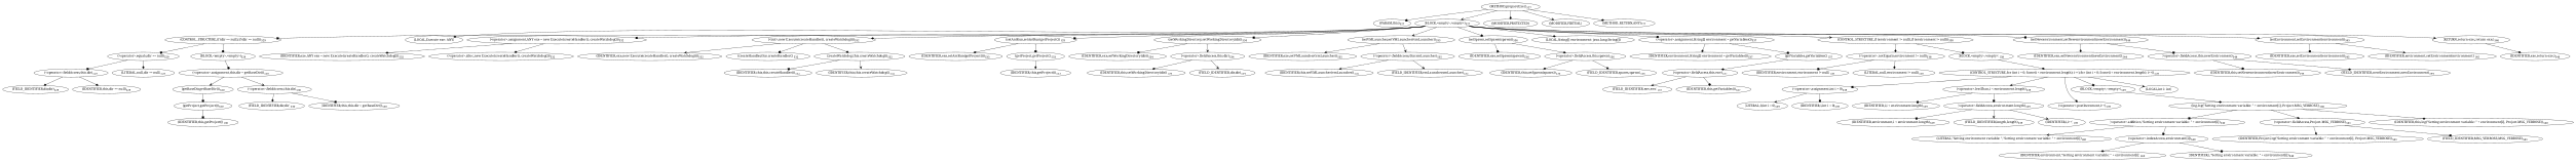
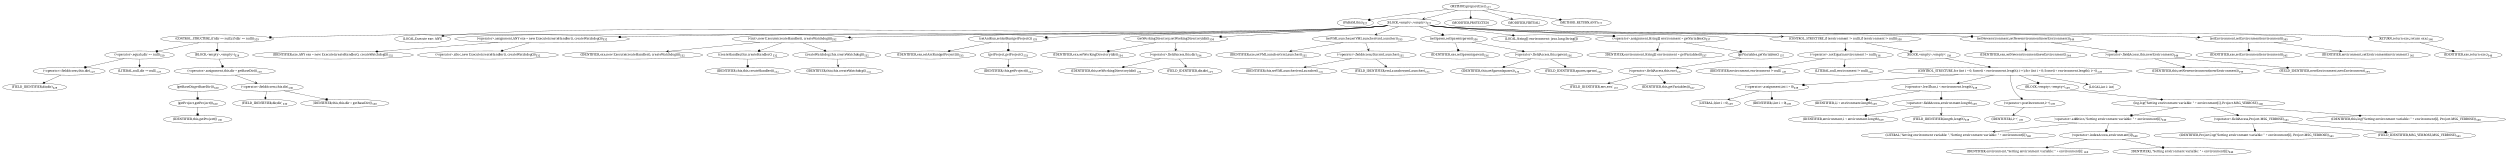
  digraph {
    fontname="Noto Serif"
    node [fontname="Noto Serif"]
    edge [arrowhead=box fontname="Noto Serif"]
    n1 [label=<(METHOD,prepareExec)<SUB>527</SUB>>]
    n2 [label=<(PARAM,this)<SUB>527</SUB>>]
    n3 [label=<(BLOCK,&lt;empty&gt;,&lt;empty&gt;)<SUB>527</SUB>>]
    n4 [label=<(MODIFIER,PROTECTED)>]
    n5 [label=<(MODIFIER,VIRTUAL)>]
    n6 [label=<(METHOD_RETURN,ANY)<SUB>227</SUB>>]
    n7 [label=<(CONTROL_STRUCTURE,if (dir == null),if (dir == null))<SUB>529</SUB>>]
    n8 [label=<(LOCAL,Execute exe: ANY)>]
    n9 [label=<(&lt;operator&gt;.assignment,ANY exe = new Execute(createHandler(), createWatchdog()))<SUB>532</SUB>>]
    n10 [label=<(&lt;init&gt;,new Execute(createHandler(), createWatchdog()))<SUB>532</SUB>>]
    n11 [label=<(setAntRun,setAntRun(getProject()))<SUB>533</SUB>>]
    n12 [label=<(setWorkingDirectory,setWorkingDirectory(dir))<SUB>534</SUB>>]
    n13 [label=<(setVMLauncher,setVMLauncher(vmLauncher))<SUB>535</SUB>>]
    n14 [label=<(setSpawn,setSpawn(spawn))<SUB>536</SUB>>]
    n15 [label=<(LOCAL,String[] environment: java.lang.String[])>]
    n16 [label=<(&lt;operator&gt;.assignment,String[] environment = getVariables())<SUB>537</SUB>>]
    n17 [label=<(CONTROL_STRUCTURE,if (environment != null),if (environment != null))<SUB>538</SUB>>]
    n18 [label=<(setNewenvironment,setNewenvironment(newEnvironment))<SUB>544</SUB>>]
    n19 [label=<(setEnvironment,setEnvironment(environment))<SUB>545</SUB>>]
    n20 [label=<(RETURN,return exe;,return exe;)<SUB>546</SUB>>]
    n21 [label=<(&lt;operator&gt;.equals,dir == null)<SUB>529</SUB>>]
    n22 [label=<(BLOCK,&lt;empty&gt;,&lt;empty&gt;)<SUB>529</SUB>>]
    n23 [label=<(IDENTIFIER,exe,ANY exe = new Execute(createHandler(), createWatchdog()))<SUB>532</SUB>>]
    n24 [label=<(&lt;operator&gt;.alloc,new Execute(createHandler(), createWatchdog()))<SUB>532</SUB>>]
    n25 [label=<(IDENTIFIER,exe,new Execute(createHandler(), createWatchdog()))<SUB>532</SUB>>]
    n26 [label=<(createHandler,this.createHandler())<SUB>532</SUB>>]
    n27 [label=<(createWatchdog,this.createWatchdog())<SUB>532</SUB>>]
    n28 [label=<(IDENTIFIER,exe,setAntRun(getProject()))<SUB>533</SUB>>]
    n29 [label=<(getProject,getProject())<SUB>533</SUB>>]
    n30 [label=<(IDENTIFIER,exe,setWorkingDirectory(dir))<SUB>534</SUB>>]
    n31 [label=<(&lt;operator&gt;.fieldAccess,this.dir)<SUB>534</SUB>>]
    n32 [label=<(IDENTIFIER,exe,setVMLauncher(vmLauncher))<SUB>535</SUB>>]
    n33 [label=<(&lt;operator&gt;.fieldAccess,this.vmLauncher)<SUB>535</SUB>>]
    n34 [label=<(IDENTIFIER,exe,setSpawn(spawn))<SUB>536</SUB>>]
    n35 [label=<(&lt;operator&gt;.fieldAccess,this.spawn)<SUB>536</SUB>>]
    n36 [label=<(IDENTIFIER,environment,String[] environment = getVariables())<SUB>537</SUB>>]
    n37 [label=<(getVariables,getVariables())<SUB>537</SUB>>]
    n38 [label=<(&lt;operator&gt;.notEquals,environment != null)<SUB>538</SUB>>]
    n39 [label=<(BLOCK,&lt;empty&gt;,&lt;empty&gt;)<SUB>538</SUB>>]
    n40 [label=<(IDENTIFIER,exe,setNewenvironment(newEnvironment))<SUB>544</SUB>>]
    n41 [label=<(&lt;operator&gt;.fieldAccess,this.newEnvironment)<SUB>544</SUB>>]
    n42 [label=<(IDENTIFIER,exe,setEnvironment(environment))<SUB>545</SUB>>]
    n43 [label=<(IDENTIFIER,environment,setEnvironment(environment))<SUB>545</SUB>>]
    n44 [label=<(IDENTIFIER,exe,return exe;)<SUB>546</SUB>>]
    n45 [label=<(&lt;operator&gt;.fieldAccess,this.dir)<SUB>529</SUB>>]
    n46 [label=<(LITERAL,null,dir == null)<SUB>529</SUB>>]
    n47 [label=<(&lt;operator&gt;.assignment,this.dir = getBaseDir())<SUB>530</SUB>>]
-   n48 [label=<(IDENTIFIER,this,dir == null)<SUB>529</SUB>>]
    n49 [label=<(FIELD_IDENTIFIER,dir,dir)<SUB>529</SUB>>]
    n50 [label=<(&lt;operator&gt;.fieldAccess,this.dir)<SUB>530</SUB>>]
    n51 [label=<(getBaseDir,getBaseDir())<SUB>530</SUB>>]
    n52 [label=<(IDENTIFIER,this,this.dir = getBaseDir())<SUB>530</SUB>>]
    n53 [label=<(FIELD_IDENTIFIER,dir,dir)<SUB>530</SUB>>]
    n54 [label=<(getProject,getProject())<SUB>530</SUB>>]
    n55 [label=<(IDENTIFIER,this,getProject())<SUB>530</SUB>>]
    n56 [label=<(IDENTIFIER,this,this.createHandler())<SUB>532</SUB>>]
    n57 [label=<(IDENTIFIER,this,this.createWatchdog())<SUB>532</SUB>>]
    n58 [label=<(IDENTIFIER,this,getProject())<SUB>533</SUB>>]
    n59 [label=<(IDENTIFIER,this,setWorkingDirectory(dir))<SUB>534</SUB>>]
    n60 [label=<(FIELD_IDENTIFIER,dir,dir)<SUB>534</SUB>>]
    n61 [label=<(IDENTIFIER,this,setVMLauncher(vmLauncher))<SUB>535</SUB>>]
    n62 [label=<(FIELD_IDENTIFIER,vmLauncher,vmLauncher)<SUB>535</SUB>>]
    n63 [label=<(IDENTIFIER,this,setSpawn(spawn))<SUB>536</SUB>>]
    n64 [label=<(FIELD_IDENTIFIER,spawn,spawn)<SUB>536</SUB>>]
    n65 [label=<(&lt;operator&gt;.fieldAccess,this.env)<SUB>537</SUB>>]
    n66 [label=<(IDENTIFIER,this,getVariables())<SUB>537</SUB>>]
    n67 [label=<(FIELD_IDENTIFIER,env,env)<SUB>537</SUB>>]
    n68 [label=<(IDENTIFIER,environment,environment != null)<SUB>538</SUB>>]
    n69 [label=<(LITERAL,null,environment != null)<SUB>538</SUB>>]
    n70 [label=<(CONTROL_STRUCTURE,for (int i = 0; Some(i &lt; environment.length); i++),for (int i = 0; Some(i &lt; environment.length); i++))<SUB>539</SUB>>]
    n71 [label=<(LOCAL,int i: int)>]
    n72 [label=<(&lt;operator&gt;.assignment,int i = 0)<SUB>539</SUB>>]
    n73 [label=<(&lt;operator&gt;.lessThan,i &lt; environment.length)<SUB>539</SUB>>]
    n74 [label=<(&lt;operator&gt;.postIncrement,i++)<SUB>539</SUB>>]
    n75 [label=<(BLOCK,&lt;empty&gt;,&lt;empty&gt;)<SUB>539</SUB>>]
    n76 [label=<(IDENTIFIER,i,int i = 0)<SUB>539</SUB>>]
    n77 [label=<(LITERAL,0,int i = 0)<SUB>539</SUB>>]
    n78 [label=<(IDENTIFIER,i,i &lt; environment.length)<SUB>539</SUB>>]
    n79 [label=<(&lt;operator&gt;.fieldAccess,environment.length)<SUB>539</SUB>>]
    n80 [label=<(IDENTIFIER,i,i++)<SUB>539</SUB>>]
    n81 [label=<(log,log(&quot;Setting environment variable: &quot; + environment[i], Project.MSG_VERBOSE))<SUB>540</SUB>>]
    n82 [label=<(IDENTIFIER,environment,i &lt; environment.length)<SUB>539</SUB>>]
    n83 [label=<(FIELD_IDENTIFIER,length,length)<SUB>539</SUB>>]
    n84 [label=<(IDENTIFIER,this,log(&quot;Setting environment variable: &quot; + environment[i], Project.MSG_VERBOSE))<SUB>540</SUB>>]
    n85 [label=<(&lt;operator&gt;.addition,&quot;Setting environment variable: &quot; + environment[i])<SUB>540</SUB>>]
    n86 [label=<(&lt;operator&gt;.fieldAccess,Project.MSG_VERBOSE)<SUB>541</SUB>>]
    n87 [label=<(LITERAL,&quot;Setting environment variable: &quot;,&quot;Setting environment variable: &quot; + environment[i])<SUB>540</SUB>>]
    n88 [label=<(&lt;operator&gt;.indexAccess,environment[i])<SUB>540</SUB>>]
    n89 [label=<(IDENTIFIER,Project,log(&quot;Setting environment variable: &quot; + environment[i], Project.MSG_VERBOSE))<SUB>541</SUB>>]
    n90 [label=<(FIELD_IDENTIFIER,MSG_VERBOSE,MSG_VERBOSE)<SUB>541</SUB>>]
    n91 [label=<(IDENTIFIER,environment,&quot;Setting environment variable: &quot; + environment[i])<SUB>540</SUB>>]
    n92 [label=<(IDENTIFIER,i,&quot;Setting environment variable: &quot; + environment[i])<SUB>540</SUB>>]
    n93 [label=<(IDENTIFIER,this,setNewenvironment(newEnvironment))<SUB>544</SUB>>]
    n94 [label=<(FIELD_IDENTIFIER,newEnvironment,newEnvironment)<SUB>544</SUB>>]
    n1 -> n2
    n1 -> n3 [arrowhead=vee]
    n1 -> n4 [arrowhead=diamond]
    n1 -> n5 [arrowhead=vee]
    n1 -> n6 [arrowhead=diamond]
    n3 -> n7
    n3 -> n8 [arrowhead=diamond]
    n3 -> n9
    n3 -> n10 [arrowhead=diamond]
    n3 -> n11
    n3 -> n12
    n3 -> n13 [arrowhead=vee]
    n3 -> n14
    n3 -> n15 [arrowhead=diamond]
    n3 -> n16
    n3 -> n17 [arrowhead=vee]
    n3 -> n18
    n3 -> n19 [arrowhead=diamond]
    n3 -> n20 [arrowhead=vee]
    n7 -> n21
    n7 -> n22
    n9 -> n23 [arrowhead=diamond]
    n9 -> n24 [arrowhead=diamond]
    n10 -> n25 [arrowhead=vee]
    n10 -> n26
    n10 -> n27 [arrowhead=diamond]
    n11 -> n28 [arrowhead=diamond]
    n11 -> n29
    n12 -> n30
    n12 -> n31 [arrowhead=vee]
    n13 -> n32 [arrowhead=vee]
    n13 -> n33 [arrowhead=vee]
    n14 -> n34
    n14 -> n35 [arrowhead=diamond]
    n16 -> n36 [arrowhead=diamond]
    n16 -> n37
    n17 -> n38 [arrowhead=diamond]
    n17 -> n39
    n18 -> n40 [arrowhead=diamond]
    n18 -> n41
    n19 -> n42
    n19 -> n43 [arrowhead=vee]
    n20 -> n44 [arrowhead=diamond]
    n21 -> n45
    n21 -> n46 [arrowhead=diamond]
    n22 -> n47
-   n27 -> n56
+   n26 -> n56
    n27 -> n57 [arrowhead=vee]
    n29 -> n58 [arrowhead=diamond]
    n31 -> n59 [arrowhead=diamond]
    n31 -> n60 [arrowhead=vee]
    n33 -> n61 [arrowhead=vee]
    n33 -> n62 [arrowhead=vee]
    n35 -> n63 [arrowhead=diamond]
    n35 -> n64 [arrowhead=diamond]
    n37 -> n65 [arrowhead=diamond]
    n38 -> n68
    n38 -> n69 [arrowhead=diamond]
    n39 -> n70 [arrowhead=diamond]
    n41 -> n93
    n41 -> n94 [arrowhead=diamond]
-   n45 -> n48 [arrowhead=diamond]
    n45 -> n49 [arrowhead=diamond]
    n47 -> n50 [arrowhead=vee]
-   n47 -> n51 [arrowhead=vee]
    n50 -> n52
    n50 -> n53 [arrowhead=diamond]
    n51 -> n54
    n54 -> n55
    n65 -> n66
    n65 -> n67 [arrowhead=vee]
    n70 -> n71 [arrowhead=vee]
    n70 -> n72
    n70 -> n73 [arrowhead=vee]
    n70 -> n74 [arrowhead=diamond]
    n70 -> n75
    n72 -> n76
    n72 -> n77 [arrowhead=vee]
    n73 -> n78
    n73 -> n79
-   n79 -> n80 [arrowhead=vee]
+   n74 -> n80 [arrowhead=vee]
    n75 -> n81 [arrowhead=diamond]
    n79 -> n82
    n79 -> n83 [arrowhead=vee]
    n81 -> n84 [arrowhead=diamond]
    n81 -> n85
    n81 -> n86 [arrowhead=diamond]
    n85 -> n87 [arrowhead=vee]
    n85 -> n88
    n86 -> n89 [arrowhead=diamond]
    n86 -> n90
    n88 -> n91 [arrowhead=diamond]
    n88 -> n92
  }
